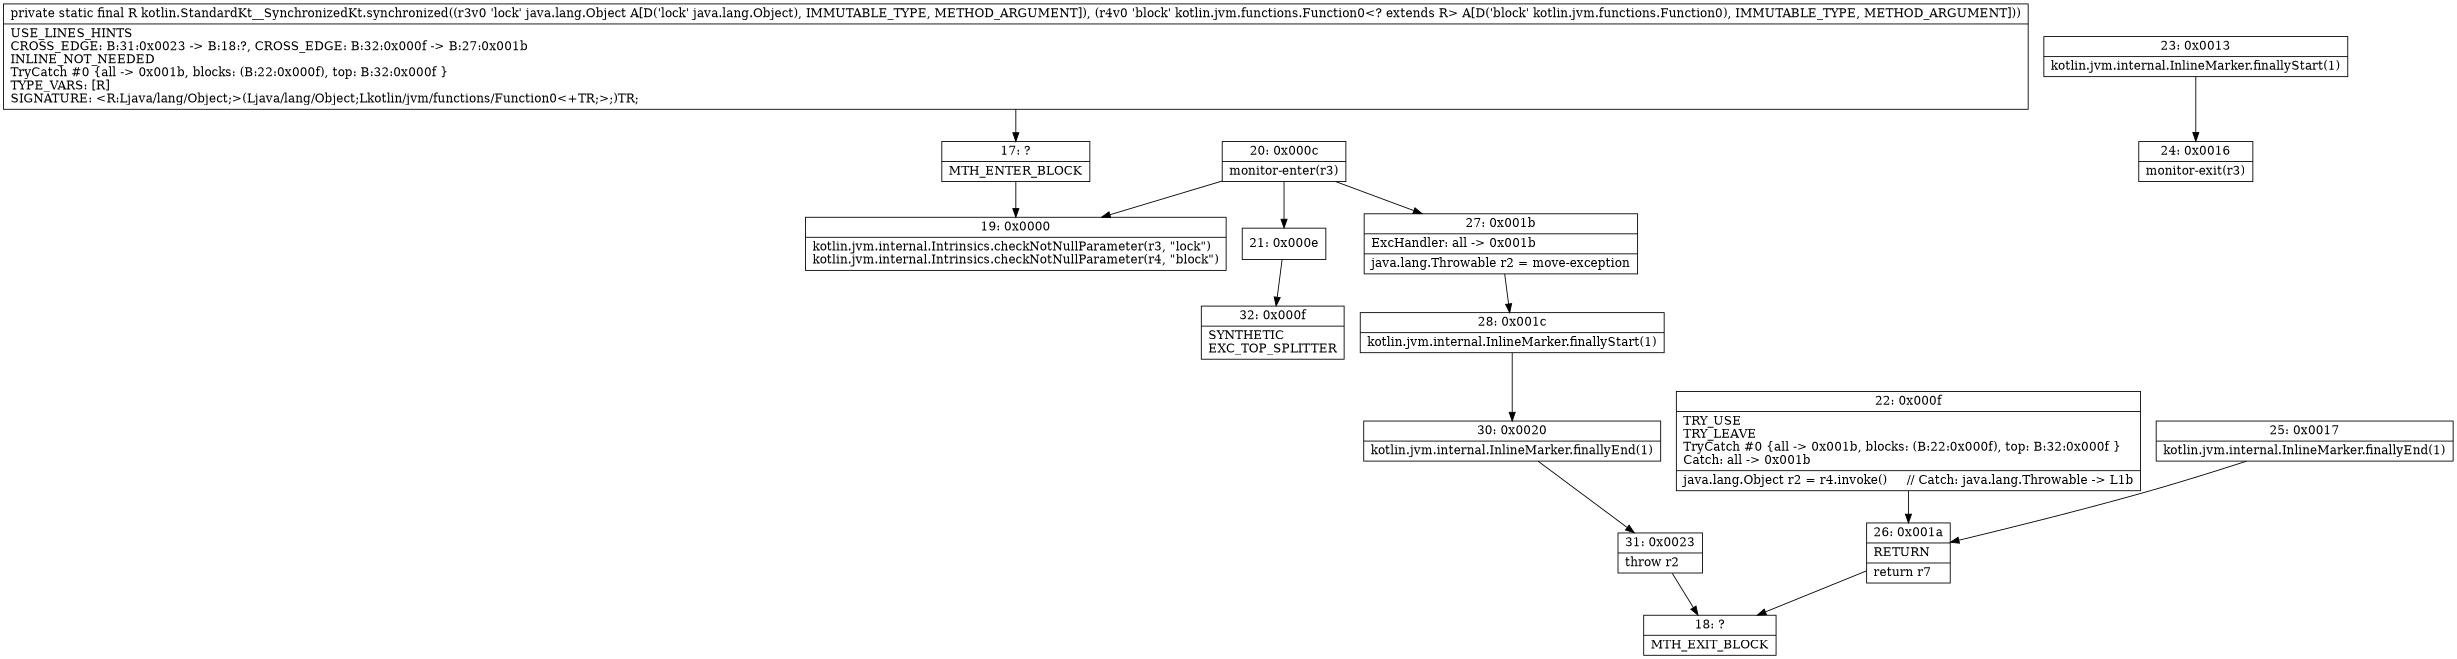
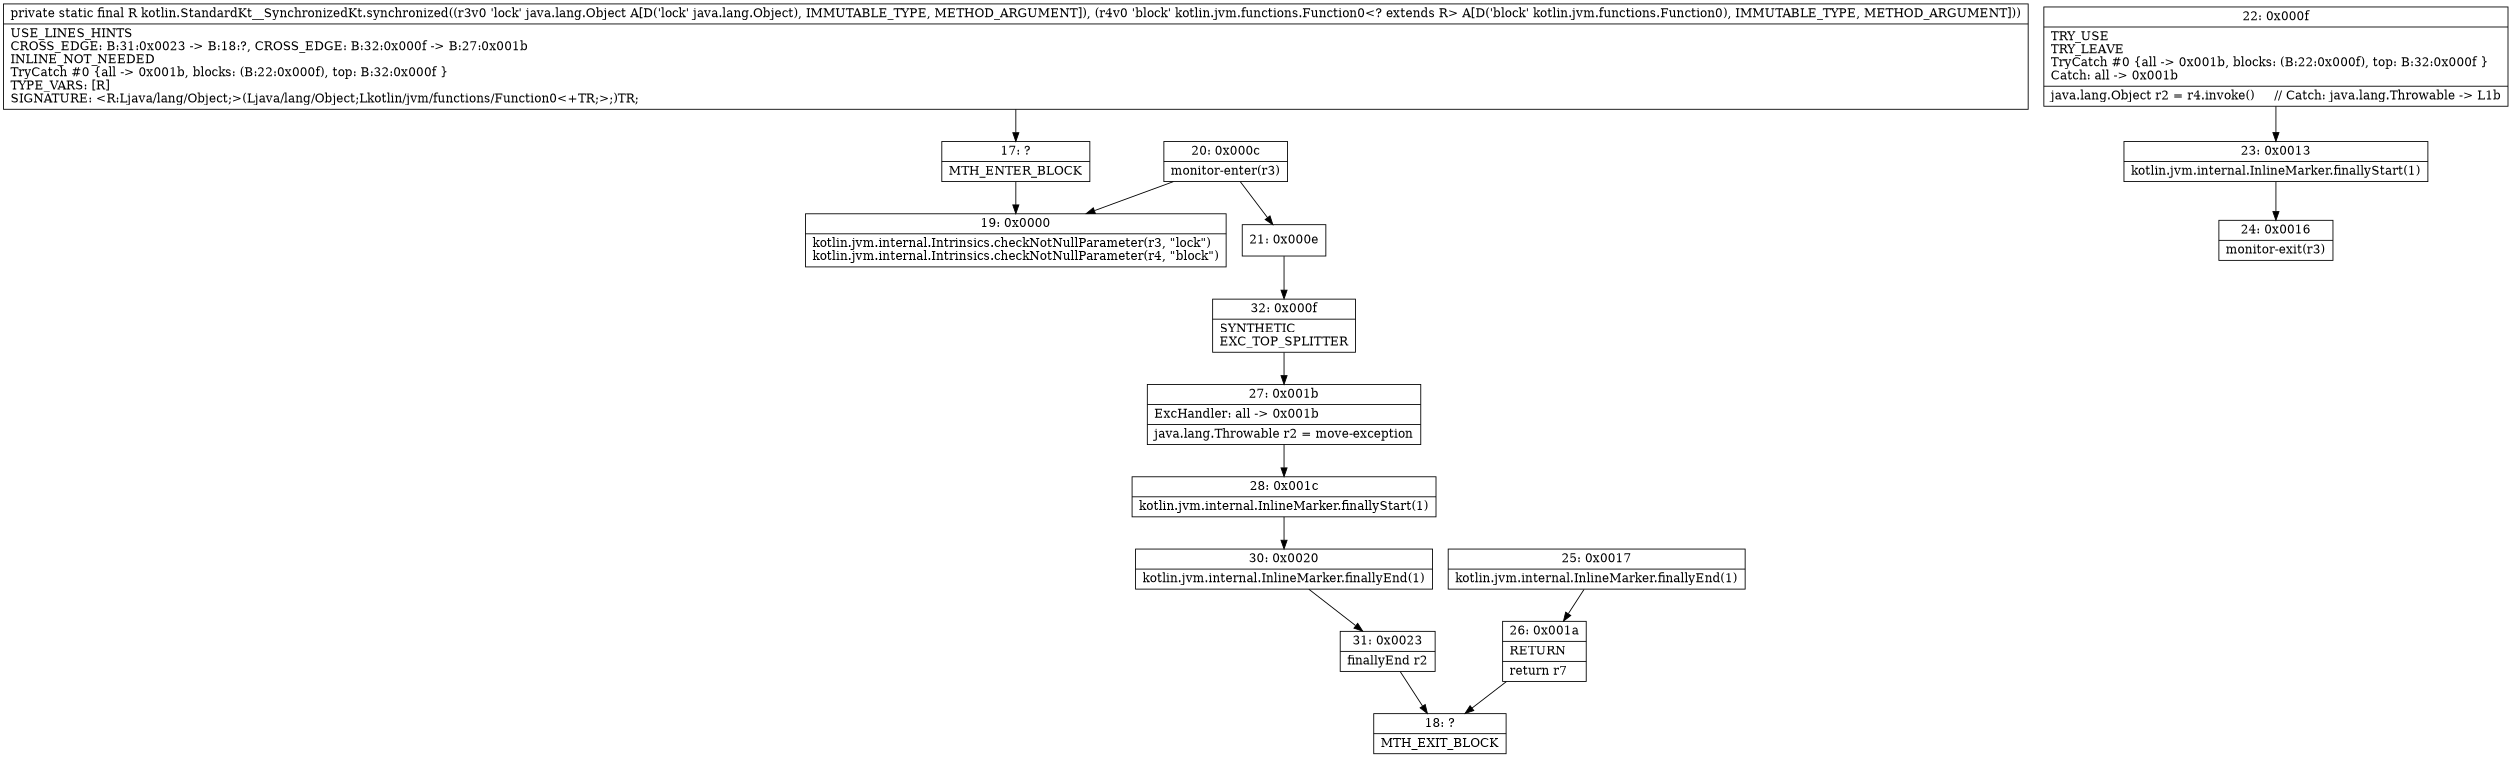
  digraph {
    node [shape=record]
    n1 [label="{17\:\ ?|MTH_ENTER_BLOCK\l}"]
    n2 [label="{19\:\ 0x0000|kotlin.jvm.internal.Intrinsics.checkNotNullParameter(r3, \"lock\")\lkotlin.jvm.internal.Intrinsics.checkNotNullParameter(r4, \"block\")\l}"]
    n3 [label="{20\:\ 0x000c|monitor\-enter(r3)\l}"]
    n4 [label="{21\:\ 0x000e}"]
    n5 [label="{32\:\ 0x000f|SYNTHETIC\lEXC_TOP_SPLITTER\l}"]
    n6 [label="{27\:\ 0x001b|ExcHandler: all \-\> 0x001b\l|java.lang.Throwable r2 = move\-exception\l}"]
    n7 [label="{22\:\ 0x000f|TRY_USE\lTRY_LEAVE\lTryCatch #0 \{all \-\> 0x001b, blocks: (B:22:0x000f), top: B:32:0x000f \}\lCatch: all \-\> 0x001b\l|java.lang.Object r2 = r4.invoke()     \/\/ Catch: java.lang.Throwable \-\> L1b\l}"]
    n8 [label="{23\:\ 0x0013|kotlin.jvm.internal.InlineMarker.finallyStart(1)\l}"]
    n9 [label="{28\:\ 0x001c|kotlin.jvm.internal.InlineMarker.finallyStart(1)\l}"]
    n10 [label="{24\:\ 0x0016|monitor\-exit(r3)\l}"]
    n11 [label="{25\:\ 0x0017|kotlin.jvm.internal.InlineMarker.finallyEnd(1)\l}"]
    n12 [label="{26\:\ 0x001a|RETURN\l|return r7\l}"]
    n13 [label="{18\:\ ?|MTH_EXIT_BLOCK\l}"]
    n14 [label="{30\:\ 0x0020|kotlin.jvm.internal.InlineMarker.finallyEnd(1)\l}"]
-   n15 [label="{31\:\ 0x0023|throw r2\l}"]
+   n15 [label="{31\:\ 0x0023|finallyEnd r2\l}"]
    n16 [label="{private static final R kotlin.StandardKt__SynchronizedKt.synchronized((r3v0 'lock' java.lang.Object A[D('lock' java.lang.Object), IMMUTABLE_TYPE, METHOD_ARGUMENT]), (r4v0 'block' kotlin.jvm.functions.Function0\<? extends R\> A[D('block' kotlin.jvm.functions.Function0), IMMUTABLE_TYPE, METHOD_ARGUMENT]))  | USE_LINES_HINTS\lCROSS_EDGE: B:31:0x0023 \-\> B:18:?, CROSS_EDGE: B:32:0x000f \-\> B:27:0x001b\lINLINE_NOT_NEEDED\lTryCatch #0 \{all \-\> 0x001b, blocks: (B:22:0x000f), top: B:32:0x000f \}\lTYPE_VARS: [R]\lSIGNATURE: \<R:Ljava\/lang\/Object;\>(Ljava\/lang\/Object;Lkotlin\/jvm\/functions\/Function0\<+TR;\>;)TR;\l}"]
    n1 -> n2
    n3 -> n2
    n3 -> n4
    n4 -> n5
-   n3 -> n6
+   n5 -> n6
    n6 -> n9
-   n7 -> n12
+   n7 -> n8
    n8 -> n10
    n9 -> n14
    n11 -> n12
    n12 -> n13
    n14 -> n15
    n15 -> n13
    n16 -> n1
  }
